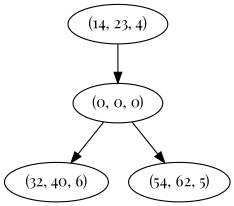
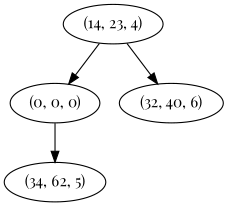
  digraph {
    fontname="Playfair Display"
    node [fontname="Playfair Display"]
    edge [fontname="Playfair Display"]
    "(0, 0, 0)"
    "(32, 40, 6)"
-   "(54, 62, 5)"
+   "(54, 62, 5)" [label="(34, 62, 5)"]
    "(14, 23, 4)"
-   "(0, 0, 0)" -> "(32, 40, 6)"
+   "(14, 23, 4)" -> "(32, 40, 6)"
    "(0, 0, 0)" -> "(54, 62, 5)"
    "(14, 23, 4)" -> "(0, 0, 0)"
  }
